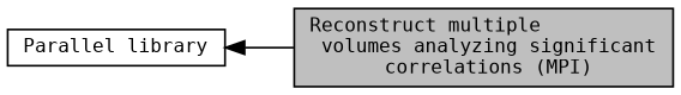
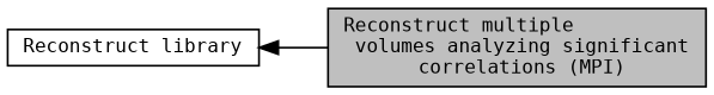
  digraph {
    rankdir=LR
    fontname="DejaVu Sans Mono"
    node [color=black fontname="DejaVu Sans Mono" fontsize=10 shape=record style=filled]
-   n1 [fillcolor=white height=0.2 label="Parallel library" width=0.4]
+   n1 [fillcolor=white height=0.2 label="Reconstruct library" width=0.4]
    n2 [fillcolor=grey75 fontcolor=black height=0.2 label="Reconstruct multiple\l volumes analyzing significant\l correlations (MPI)" width=0.4]
    n1 -> n2 [dir=back fontname="DejaVu Sans Mono" fontsize=10 labelfontname=Helvetica labelfontsize=10 shape=plaintext style=solid]
  }
